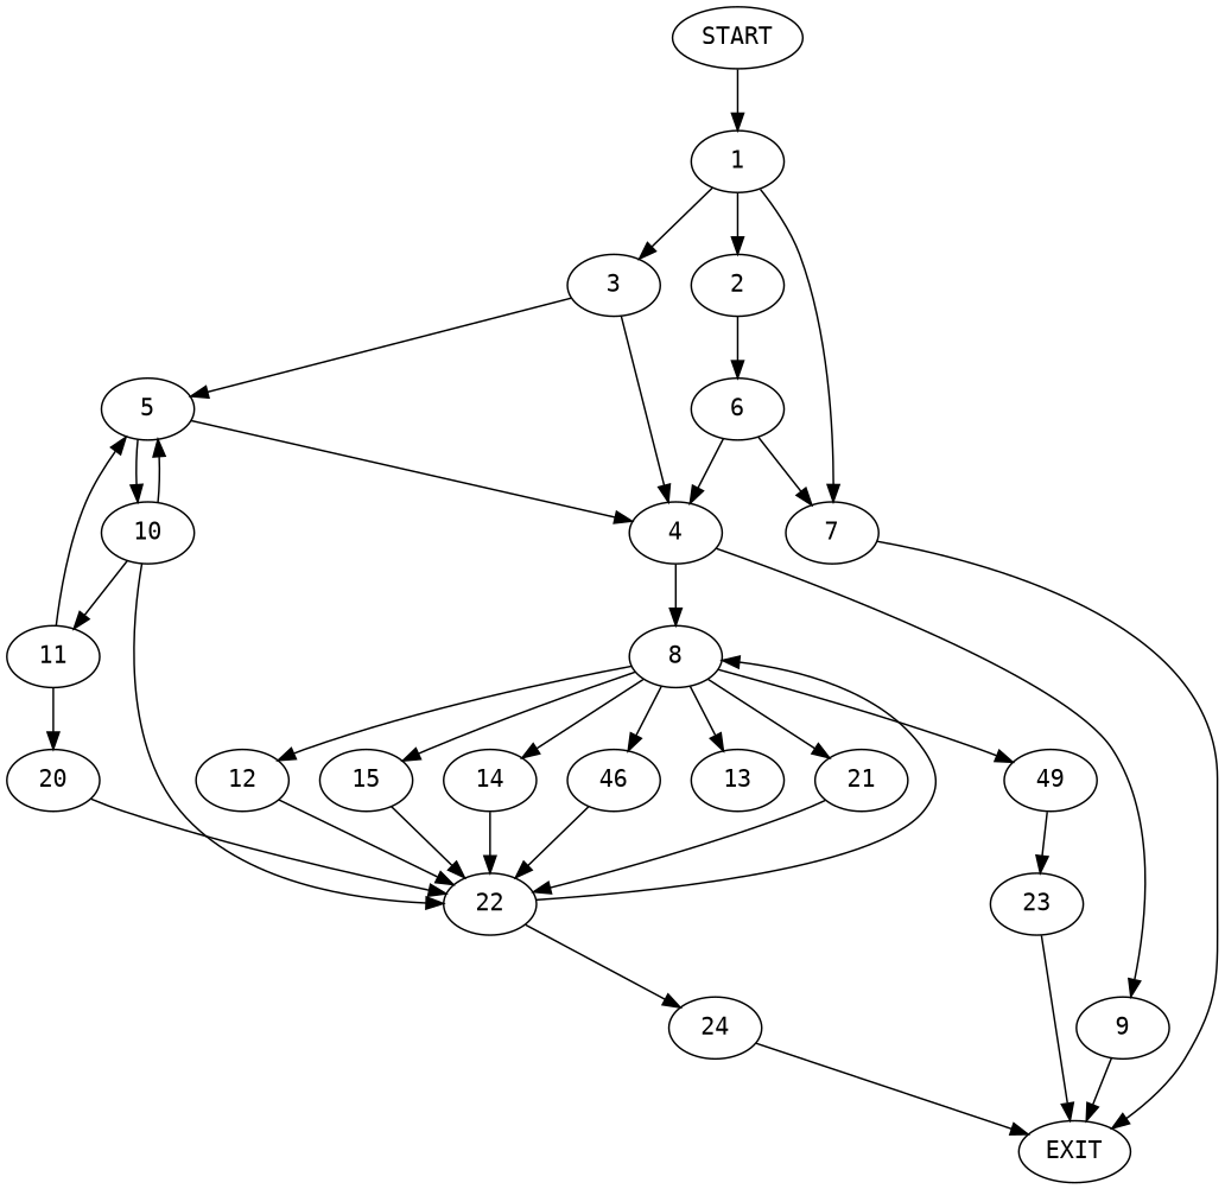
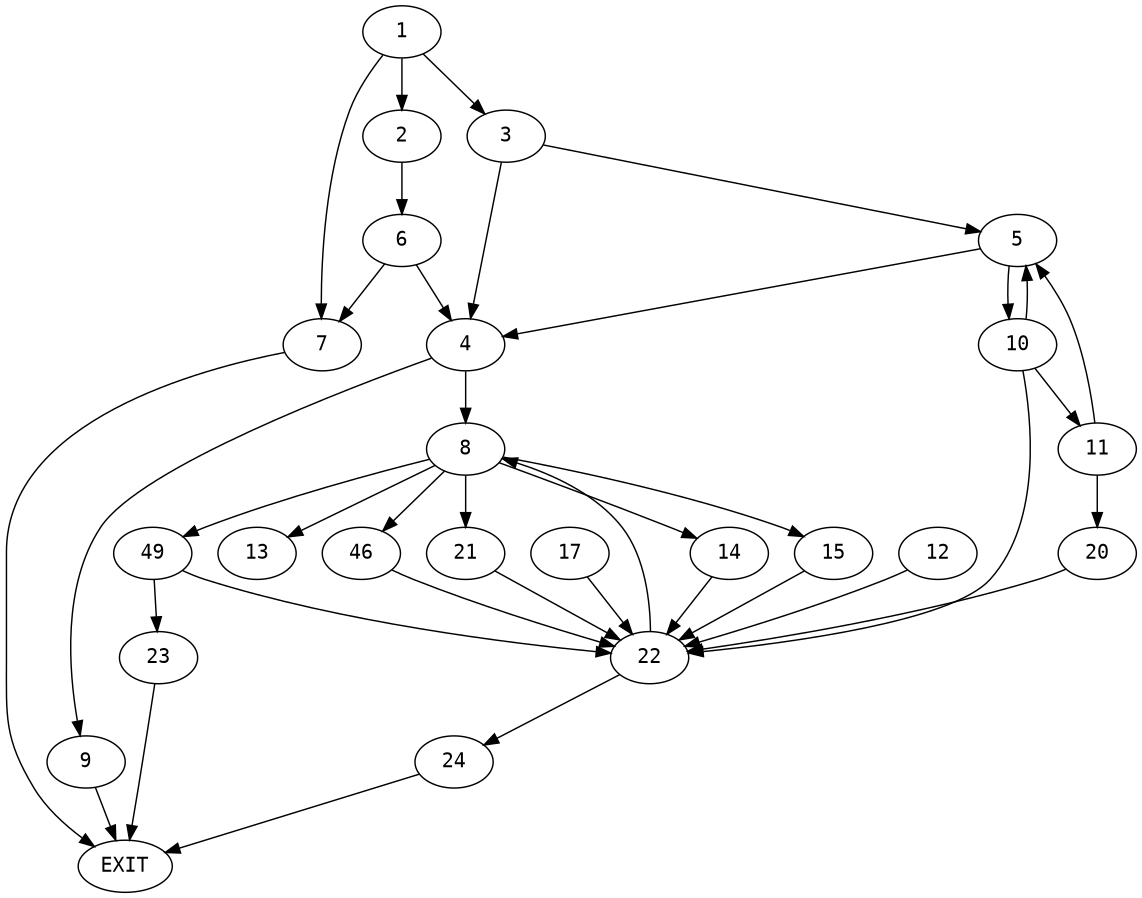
  digraph {
    fontname="DejaVu Sans Mono"
    node [fontname="DejaVu Sans Mono"]
    edge [fontname="DejaVu Sans Mono"]
-   n1 [label=START]
    1
    2
    3
    7
    n6 [label=EXIT]
    6
    4
    5
    8
    9
    10
    12
    13
    14
    15
    n17 [label=46]
    n18 [label=49]
    21
    11
    22
+   17
    23
    20
    24
-   n1 -> 1
    1 -> 2
    1 -> 3
    1 -> 7
    2 -> 6
    3 -> 4
    3 -> 5
    7 -> n6
    6 -> 7
    6 -> 4
    4 -> 8
    4 -> 9
    5 -> 4
    5 -> 10
-   8 -> 12
    8 -> 13
    8 -> 14
    8 -> 15
    8 -> n17
    8 -> n18
    8 -> 21
    9 -> n6
    10 -> 5
    10 -> 11
    10 -> 22
    12 -> 22
    14 -> 22
    15 -> 22
    n17 -> 22
+   n18 -> 22
    n18 -> 23
    21 -> 22
    11 -> 5
    11 -> 20
    22 -> 8
    22 -> 24
+   17 -> 22
    23 -> n6
    20 -> 22
    24 -> n6
  }
